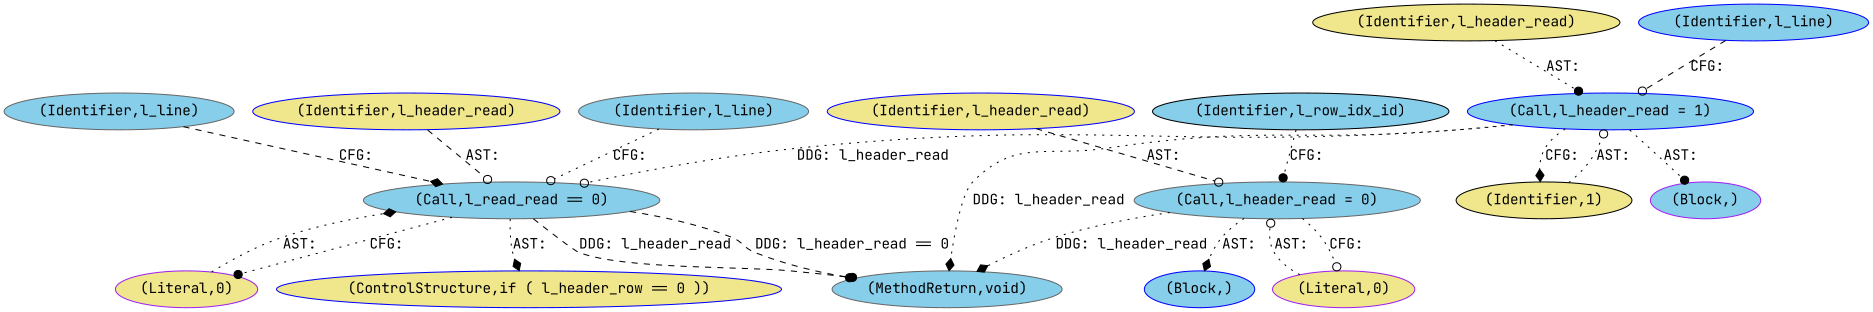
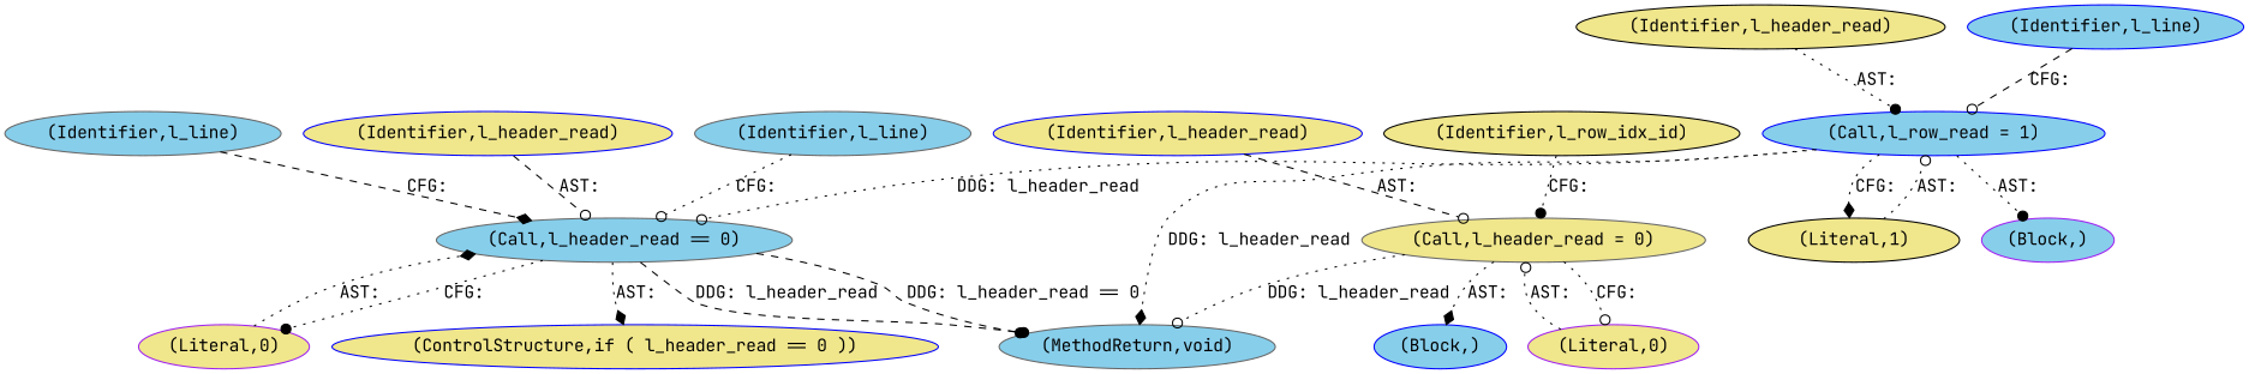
  digraph {
    fontname="JetBrains Mono"
    node [color=blue fillcolor=skyblue fontname="JetBrains Mono" style=filled]
    edge [arrowhead=odot fontname="JetBrains Mono" style=dotted]
-   n1 [color=gray40 label="(Call,l_read_read == 0)"]
+   n1 [color=gray40 label="(Call,l_header_read == 0)"]
    n2 [color=purple fillcolor=khaki label="(Literal,0)"]
    n3 [color=gray40 label="(MethodReturn,void)"]
-   n4 [fillcolor=khaki label="(ControlStructure,if ( l_header_row == 0 ))"]
-   n5 [label="(Call,l_header_read = 1)"]
-   n6 [color=black fillcolor=khaki label="(Identifier,1)"]
+   n4 [fillcolor=khaki label="(ControlStructure,if ( l_header_read == 0 ))"]
+   n5 [label="(Call,l_row_read = 1)"]
+   n6 [color=black fillcolor=khaki label="(Literal,1)"]
    n7 [color=purple label="(Block,)"]
-   n8 [color=gray40 label="(Call,l_header_read = 0)"]
+   n8 [color=gray40 fillcolor=khaki label="(Call,l_header_read = 0)"]
    n9 [color=purple fillcolor=khaki label="(Literal,0)"]
    n10 [label="(Block,)"]
    n11 [color=gray40 label="(Identifier,l_line)"]
    n12 [fillcolor=khaki label="(Identifier,l_header_read)"]
    n13 [color=black fillcolor=khaki label="(Identifier,l_header_read)"]
    n14 [fillcolor=khaki label="(Identifier,l_header_read)"]
    n15 [color=gray40 label="(Identifier,l_line)"]
-   n16 [color=black label="(Identifier,l_row_idx_id)"]
+   n16 [color=black fillcolor=khaki label="(Identifier,l_row_idx_id)"]
    n17 [label="(Identifier,l_line)"]
    n1 -> n2 [arrowhead=dot label="CFG: "]
    n1 -> n3 [arrowhead=dot label="DDG: l_header_read" style=dashed]
    n1 -> n3 [arrowhead=dot label="DDG: l_header_read == 0" style=dashed]
    n1 -> n4 [arrowhead=diamond label="AST: "]
    n2 -> n1 [arrowhead=diamond label="AST: "]
    n5 -> n1 [label="DDG: l_header_read"]
    n5 -> n3 [arrowhead=diamond label="DDG: l_header_read"]
    n5 -> n6 [arrowhead=diamond label="CFG: "]
    n5 -> n7 [arrowhead=dot label="AST: "]
    n6 -> n5 [label="AST: "]
-   n8 -> n3 [arrowhead=diamond label="DDG: l_header_read"]
+   n8 -> n3 [label="DDG: l_header_read"]
    n8 -> n9 [label="CFG: "]
    n8 -> n10 [arrowhead=diamond label="AST: "]
    n9 -> n8 [label="AST: "]
    n11 -> n1 [arrowhead=diamond label="CFG: " style=dashed]
    n12 -> n8 [label="AST: " style=dashed]
    n13 -> n5 [arrowhead=dot label="AST: "]
    n14 -> n1 [label="AST: " style=dashed]
    n15 -> n1 [label="CFG: "]
    n16 -> n8 [arrowhead=dot label="CFG: "]
    n17 -> n5 [label="CFG: " style=dashed]
  }
